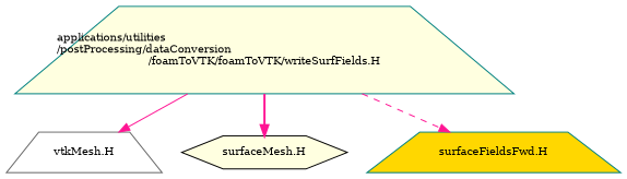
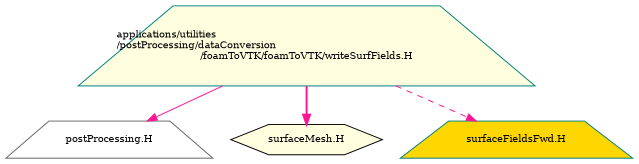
  digraph {
    fontname="DejaVu Serif"
    node [color=teal fillcolor=lightyellow fontname="DejaVu Serif" fontsize=10 shape=trapezium style=filled]
    edge [color=deeppink fontname="DejaVu Serif" fontsize=10 labelfontname=Helvetica labelfontsize=10]
    n1 [fontcolor=black height=0.2 label="applications/utilities\l/postProcessing/dataConversion\l/foamToVTK/foamToVTK/writeSurfFields.H" width=0.4]
-   n2 [color=gray40 height=0.2 label="vtkMesh.H" width=0.4 fillcolor=white]
+   n2 [color=gray40 height=0.2 label="postProcessing.H" width=0.4 fillcolor=white]
    n3 [color=black height=0.2 label="surfaceMesh.H" shape=hexagon width=0.4]
    n4 [height=0.2 label="surfaceFieldsFwd.H" width=0.4 fillcolor=gold]
    n1 -> n2 [style=solid]
    n1 -> n3 [style=bold]
    n1 -> n4 [style=dashed]
  }
